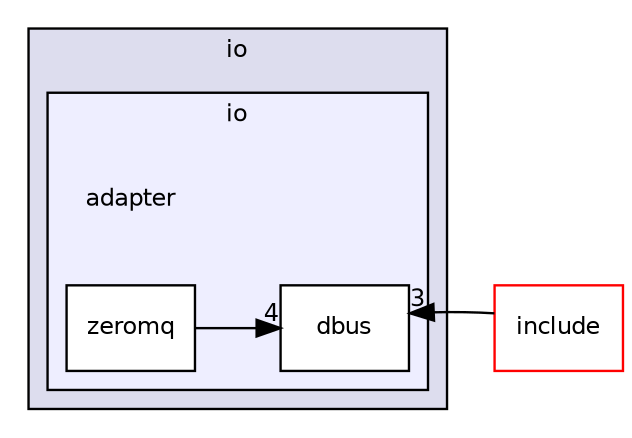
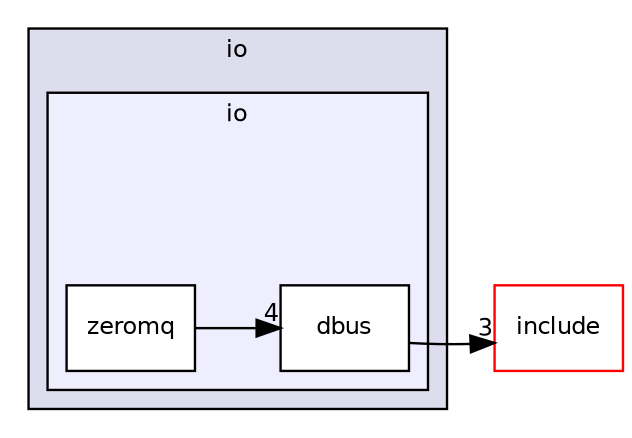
  digraph {
    compound=true
    rankdir=LR
    node [fontname=Helvetica fontsize=10 shape=box fillcolor=white style=filled]
    edge [labeldistance=1.5 labelfontname=Helvetica labelfontsize=10]
-   n1 [label=adapter shape=plaintext fillcolor="" style=""]
    n2 [label=dbus]
    n3 [label=zeromq]
    n4 [color=red label=include]
    subgraph cluster_1 {
      bgcolor="#ddddee"
      fontname=Helvetica
      fontsize=10
      label=io
      pencolor=black
      subgraph cluster_2 {
        bgcolor="#eeeeff"
        fontname=Helvetica
        fontsize=10
        label=io
        pencolor=black
-       n1
        n2
        n3
      }
    }
-   n4 -> n2 [headlabel=3]
+   n2 -> n4 [headlabel=3]
    n3 -> n2 [headlabel=4]
  }
